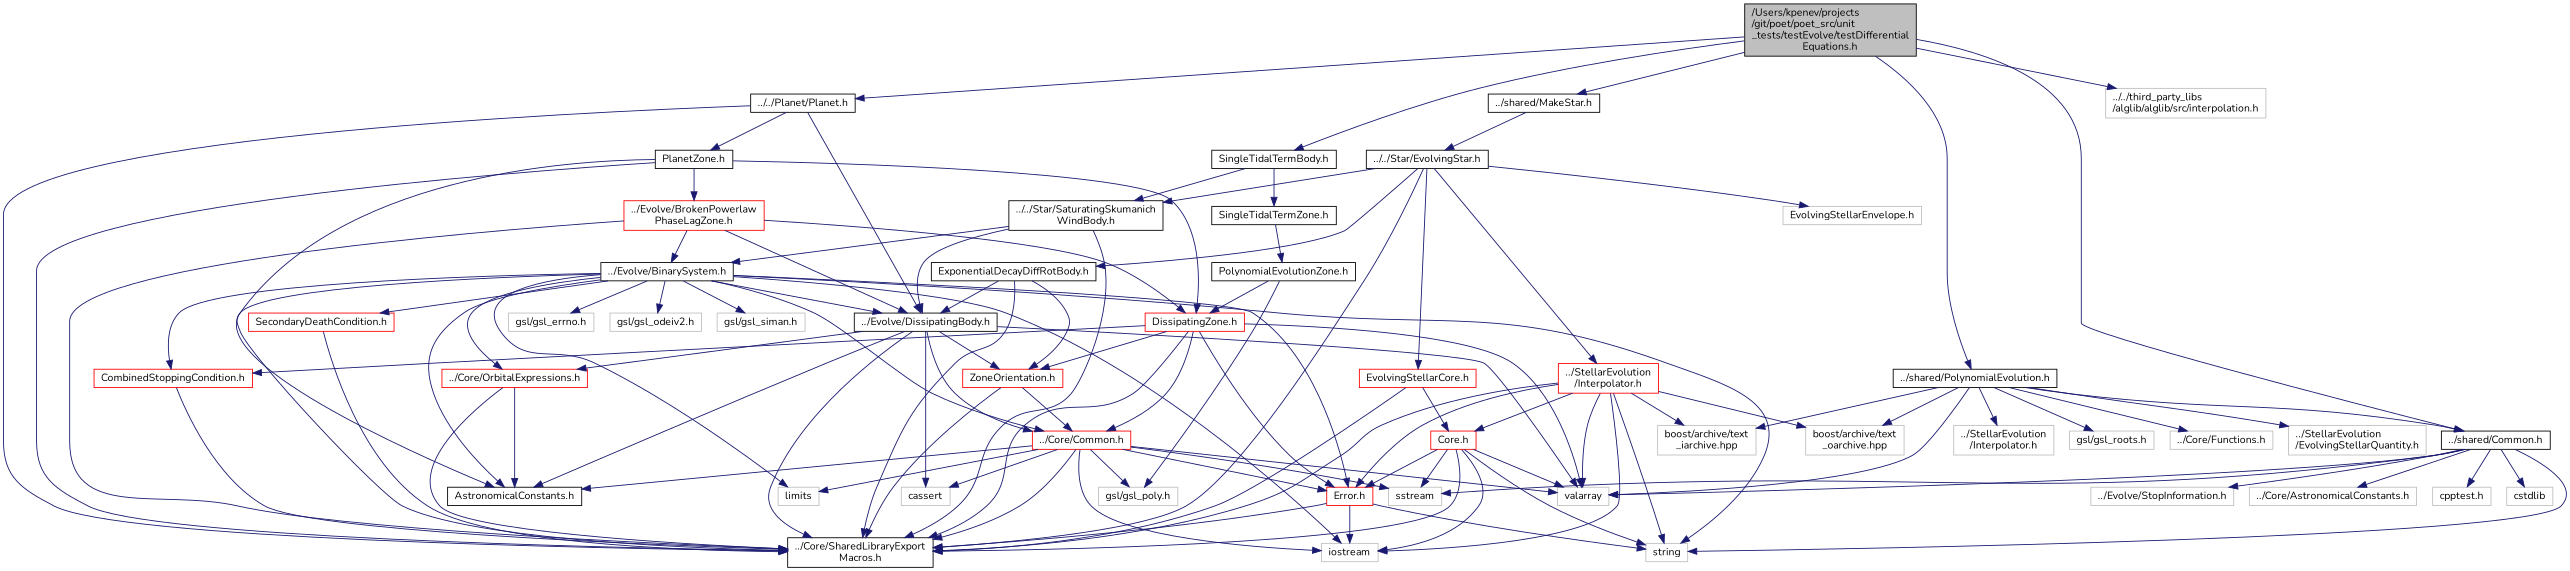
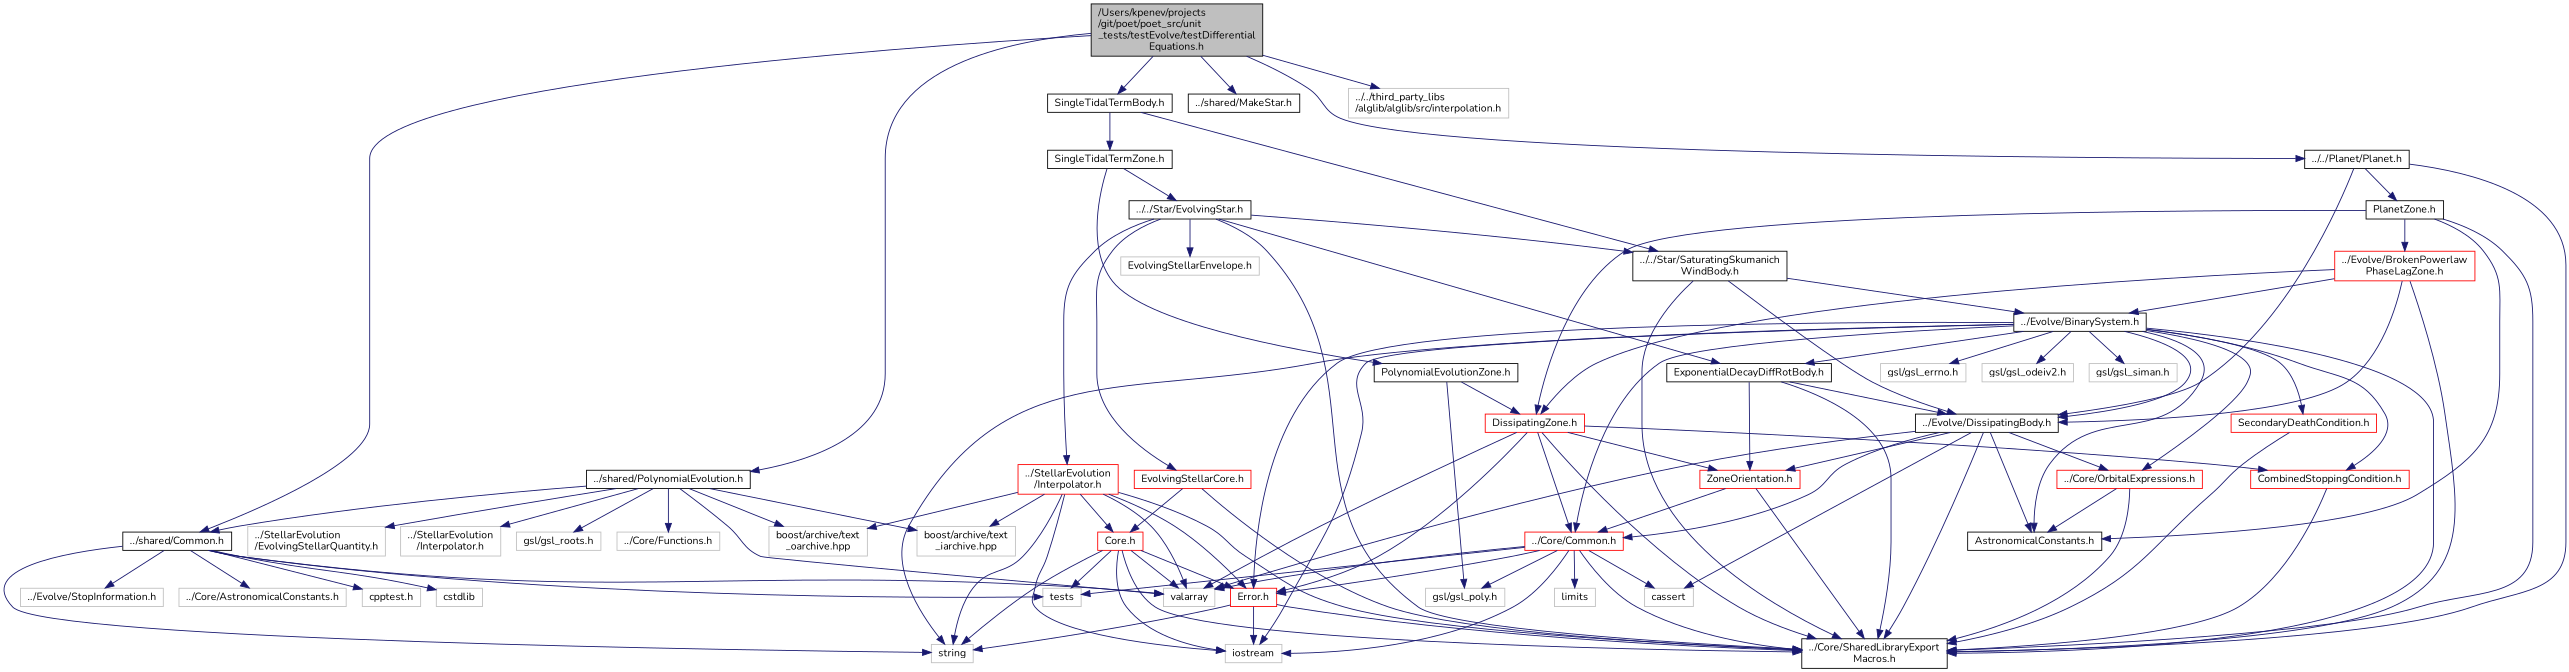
  digraph {
    fontname=Nunito
    node [color=grey75 fillcolor=white fontname=Nunito fontsize=12 shape=record style=filled]
    edge [color=midnightblue fontname=Nunito fontsize=12 labelfontname=Helvetica labelfontsize=12 style=solid]
    n1 [color=black fillcolor=grey75 fontcolor=black height=0.2 label="/Users/kpenev/projects\l/git/poet/poet_src/unit\l_tests/testEvolve/testDifferential\lEquations.h" width=0.4]
    n2 [color=black height=0.2 label="SingleTidalTermBody.h" width=0.4]
    n3 [color=black height=0.2 label="../shared/Common.h" width=0.4]
    n4 [color=black height=0.2 label="../shared/PolynomialEvolution.h" width=0.4]
    n5 [color=black height=0.2 label="../shared/MakeStar.h" width=0.4]
    n6 [color=black height=0.2 label="../../Planet/Planet.h" width=0.4]
    n7 [height=0.2 label="../../third_party_libs\l/alglib/alglib/src/interpolation.h" width=0.4]
    n8 [color=black height=0.2 label="../../Star/SaturatingSkumanich\lWindBody.h" width=0.4]
    n9 [color=black height=0.2 label="SingleTidalTermZone.h" width=0.4]
    n10 [height=0.2 label=valarray width=0.4]
-   n11 [height=0.2 label=sstream width=0.4]
+   n11 [height=0.2 label=tests width=0.4]
    n12 [height=0.2 label=string width=0.4]
    n13 [height=0.2 label="../Evolve/StopInformation.h" width=0.4]
    n14 [height=0.2 label="../Core/AstronomicalConstants.h" width=0.4]
    n15 [height=0.2 label="cpptest.h" width=0.4]
    n16 [height=0.2 label=cstdlib width=0.4]
    n17 [height=0.2 label="../Core/Functions.h" width=0.4]
    n18 [height=0.2 label="../StellarEvolution\l/EvolvingStellarQuantity.h" width=0.4]
    n19 [height=0.2 label="../StellarEvolution\l/Interpolator.h" width=0.4]
    n20 [height=0.2 label="gsl/gsl_roots.h" width=0.4]
    n21 [height=0.2 label="boost/archive/text\l_oarchive.hpp" width=0.4]
    n22 [height=0.2 label="boost/archive/text\l_iarchive.hpp" width=0.4]
    n23 [color=black height=0.2 label="../../Star/EvolvingStar.h" width=0.4]
    n24 [color=black height=0.2 label="../Core/SharedLibraryExport\lMacros.h" width=0.4]
    n25 [color=black height=0.2 label="../Evolve/DissipatingBody.h" width=0.4]
    n26 [color=black height=0.2 label="PlanetZone.h" width=0.4]
    n27 [color=black height=0.2 label="../Evolve/BinarySystem.h" width=0.4]
    n28 [color=black height=0.2 label="PolynomialEvolutionZone.h" width=0.4]
    n29 [color=red height=0.2 label="../Core/Common.h" width=0.4]
    n30 [height=0.2 label=cassert width=0.4]
    n31 [color=black height=0.2 label="AstronomicalConstants.h" width=0.4]
    n32 [color=red height=0.2 label="../Core/OrbitalExpressions.h" width=0.4]
    n33 [color=red height=0.2 label="ZoneOrientation.h" width=0.4]
    n34 [color=red height=0.2 label="Error.h" width=0.4]
    n35 [color=red height=0.2 label="CombinedStoppingCondition.h" width=0.4]
    n36 [height=0.2 label=limits width=0.4]
    n37 [height=0.2 label=iostream width=0.4]
    n38 [color=red height=0.2 label="SecondaryDeathCondition.h" width=0.4]
    n39 [height=0.2 label="gsl/gsl_errno.h" width=0.4]
    n40 [height=0.2 label="gsl/gsl_odeiv2.h" width=0.4]
    n41 [height=0.2 label="gsl/gsl_siman.h" width=0.4]
    n42 [color=red height=0.2 label="DissipatingZone.h" width=0.4]
    n43 [height=0.2 label="gsl/gsl_poly.h" width=0.4]
    n44 [color=black height=0.2 label="ExponentialDecayDiffRotBody.h" width=0.4]
    n45 [color=red height=0.2 label="../StellarEvolution\l/Interpolator.h" width=0.4]
    n46 [color=red height=0.2 label="EvolvingStellarCore.h" width=0.4]
    n47 [height=0.2 label="EvolvingStellarEnvelope.h" width=0.4]
    n48 [color=red height=0.2 label="Core.h" width=0.4]
    n49 [color=red height=0.2 label="../Evolve/BrokenPowerlaw\lPhaseLagZone.h" width=0.4]
    n1 -> n2
    n1 -> n3
    n1 -> n4
    n1 -> n5
    n1 -> n6
    n1 -> n7
    n2 -> n8
    n2 -> n9
    n3 -> n10
    n3 -> n11
    n3 -> n12
    n3 -> n13
    n3 -> n14
    n3 -> n15
    n3 -> n16
    n4 -> n3
    n4 -> n10
    n4 -> n17
    n4 -> n18
    n4 -> n19
    n4 -> n20
    n4 -> n21
    n4 -> n22
-   n5 -> n23
+   n9 -> n23
    n6 -> n24
    n6 -> n25
    n6 -> n26
    n8 -> n24
    n8 -> n25
    n8 -> n27
    n9 -> n28
    n23 -> n8
    n23 -> n24
    n23 -> n44
    n23 -> n45
    n23 -> n46
    n23 -> n47
    n25 -> n10
    n25 -> n24
    n25 -> n29
    n25 -> n30
    n25 -> n31
    n25 -> n32
    n25 -> n33
    n26 -> n24
    n26 -> n31
    n26 -> n42
    n26 -> n49
    n27 -> n12
    n27 -> n24
    n27 -> n25
    n27 -> n29
    n27 -> n31
    n27 -> n32
    n27 -> n34
    n27 -> n35
-   n27 -> n36
+   n27 -> n44
    n27 -> n37
    n27 -> n38
    n27 -> n39
    n27 -> n40
    n27 -> n41
    n28 -> n42
    n28 -> n43
    n29 -> n10
    n29 -> n11
    n29 -> n24
    n29 -> n30
-   n29 -> n31
    n29 -> n34
    n29 -> n36
    n29 -> n37
    n29 -> n43
    n32 -> n24
    n32 -> n31
    n33 -> n24
    n33 -> n29
    n34 -> n12
    n34 -> n24
    n34 -> n37
    n35 -> n24
    n38 -> n24
    n42 -> n10
    n42 -> n24
    n42 -> n29
    n42 -> n33
    n42 -> n34
    n42 -> n35
    n44 -> n24
    n44 -> n25
    n44 -> n33
    n45 -> n10
    n45 -> n12
    n45 -> n21
    n45 -> n22
    n45 -> n24
    n45 -> n34
    n45 -> n37
    n45 -> n48
    n46 -> n24
    n46 -> n48
    n48 -> n10
    n48 -> n11
    n48 -> n12
    n48 -> n24
    n48 -> n34
    n48 -> n37
    n49 -> n24
    n49 -> n25
    n49 -> n27
    n49 -> n42
  }
